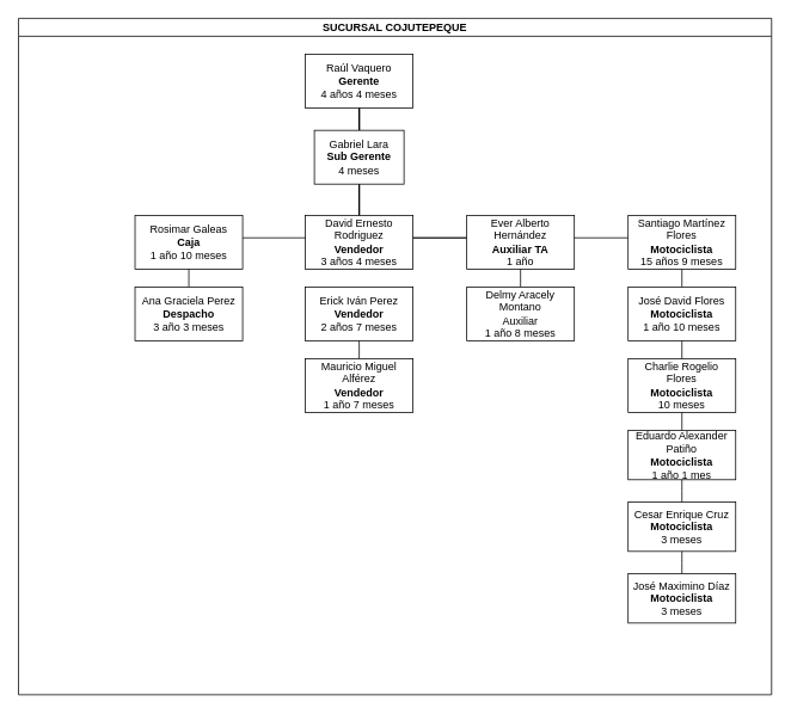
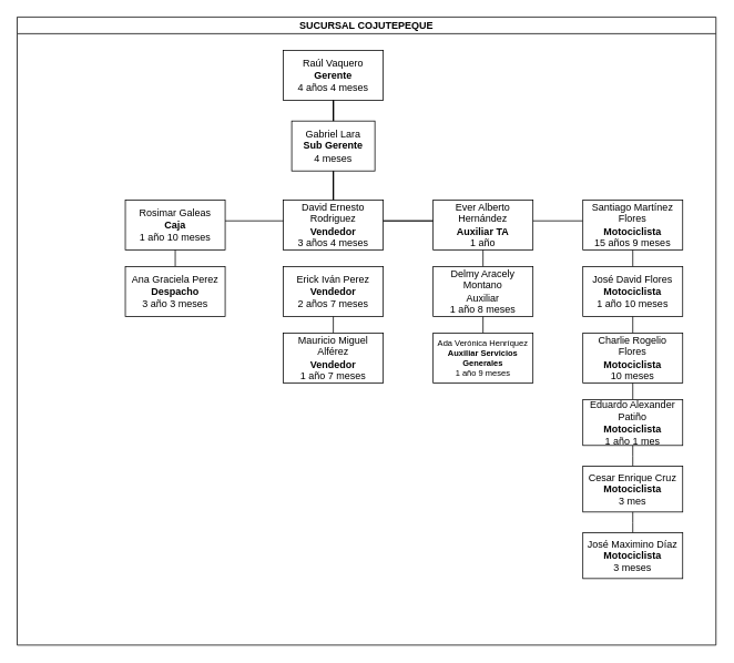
  <mxCell id="0" />
  <mxCell id="1" parent="0" />
  <mxCell id="2" value="SUCURSAL COJUTEPEQUE" style="swimlane;startSize=20;horizontal=1;containerType=tree;newEdgeStyle={&quot;edgeStyle&quot;:&quot;elbowEdgeStyle&quot;,&quot;startArrow&quot;:&quot;none&quot;,&quot;endArrow&quot;:&quot;none&quot;};" vertex="1" parent="1"><mxGeometry x="20" y="20" width="840" height="755" as="geometry" /></mxCell>
  <mxCell id="3" value="" style="edgeStyle=elbowEdgeStyle;rounded=0;orthogonalLoop=1;jettySize=auto;html=1;elbow=vertical;startArrow=none;endArrow=none;" edge="1" source="6" target="17" parent="2"><mxGeometry relative="1" as="geometry"><Array as="points"><mxPoint x="470" y="245" /></Array></mxGeometry></mxCell>
  <mxCell id="4" value="" style="edgeStyle=elbowEdgeStyle;rounded=0;orthogonalLoop=1;jettySize=auto;html=1;elbow=vertical;startArrow=none;endArrow=none;" edge="1" source="6" target="22" parent="2"><mxGeometry relative="1" as="geometry"><Array as="points"><mxPoint x="560" y="245" /></Array></mxGeometry></mxCell>
  <mxCell id="5" value="" style="edgeStyle=elbowEdgeStyle;elbow=vertical;startArrow=none;endArrow=none;rounded=0;" edge="1" parent="2" source="6" target="23"><mxGeometry relative="1" as="geometry" /></mxCell>
  <mxCell id="6" value="Raúl Vaquero&lt;br&gt;&lt;b&gt;Gerente&lt;/b&gt;&lt;br&gt;4 años 4 meses" style="whiteSpace=wrap;html=1;align=center;treeFolding=1;treeMoving=1;newEdgeStyle={&quot;edgeStyle&quot;:&quot;elbowEdgeStyle&quot;,&quot;startArrow&quot;:&quot;none&quot;,&quot;endArrow&quot;:&quot;none&quot;};" vertex="1" parent="2"><mxGeometry x="320" y="40" width="120" height="60" as="geometry" /></mxCell>
  <mxCell id="7" value="" style="edgeStyle=elbowEdgeStyle;rounded=0;orthogonalLoop=1;jettySize=auto;html=1;elbow=vertical;startArrow=none;endArrow=none;" edge="1" source="6" target="8" parent="2"><mxGeometry relative="1" as="geometry"><Array as="points"><mxPoint x="290" y="245" /></Array></mxGeometry></mxCell>
  <mxCell id="8" value="Rosimar Galeas&lt;br&gt;&lt;b&gt;Caja&lt;/b&gt;&lt;br&gt;1 año 10 meses" style="whiteSpace=wrap;html=1;align=center;treeFolding=1;treeMoving=1;newEdgeStyle={&quot;edgeStyle&quot;:&quot;elbowEdgeStyle&quot;,&quot;startArrow&quot;:&quot;none&quot;,&quot;endArrow&quot;:&quot;none&quot;};" vertex="1" parent="2"><mxGeometry x="130" y="220" width="120" height="60" as="geometry" /></mxCell>
  <mxCell id="9" value="" style="edgeStyle=elbowEdgeStyle;rounded=0;orthogonalLoop=1;jettySize=auto;html=1;elbow=vertical;startArrow=none;endArrow=none;" edge="1" source="23" target="10" parent="2"><mxGeometry relative="1" as="geometry" /></mxCell>
  <mxCell id="10" value="David Ernesto Rodriguez&lt;br&gt;&lt;b&gt;Vendedor&lt;/b&gt;&lt;br&gt;3 años 4 meses" style="whiteSpace=wrap;html=1;align=center;treeFolding=1;treeMoving=1;newEdgeStyle={&quot;edgeStyle&quot;:&quot;elbowEdgeStyle&quot;,&quot;startArrow&quot;:&quot;none&quot;,&quot;endArrow&quot;:&quot;none&quot;};" vertex="1" parent="2"><mxGeometry x="320" y="220" width="120" height="60" as="geometry" /></mxCell>
  <mxCell id="11" value="" style="edgeStyle=elbowEdgeStyle;rounded=0;orthogonalLoop=1;jettySize=auto;html=1;elbow=vertical;startArrow=none;endArrow=none;" edge="1" parent="2" source="6" target="23"><mxGeometry relative="1" as="geometry"><mxPoint x="460" y="230" as="sourcePoint" /><mxPoint x="530" y="460" as="targetPoint" /></mxGeometry></mxCell>
  <mxCell id="12" value="" style="edgeStyle=elbowEdgeStyle;rounded=0;orthogonalLoop=1;jettySize=auto;html=1;elbow=vertical;startArrow=none;endArrow=none;" edge="1" target="13" source="8" parent="2"><mxGeometry relative="1" as="geometry"><mxPoint x="490" y="205" as="sourcePoint" /></mxGeometry></mxCell>
  <mxCell id="13" value="Ana Graciela Perez&lt;br&gt;&lt;b&gt;Despacho&lt;/b&gt;&lt;br&gt;3 año 3 meses" style="whiteSpace=wrap;html=1;align=center;treeFolding=1;treeMoving=1;newEdgeStyle={&quot;edgeStyle&quot;:&quot;elbowEdgeStyle&quot;,&quot;startArrow&quot;:&quot;none&quot;,&quot;endArrow&quot;:&quot;none&quot;};" vertex="1" parent="2"><mxGeometry x="130" y="300" width="120" height="60" as="geometry" /></mxCell>
  <mxCell id="14" value="Erick Iván Perez&lt;br&gt;&lt;b&gt;Vendedor&lt;/b&gt;&lt;br&gt;2 años 7 meses" style="whiteSpace=wrap;html=1;align=center;treeFolding=1;treeMoving=1;newEdgeStyle={&quot;edgeStyle&quot;:&quot;elbowEdgeStyle&quot;,&quot;startArrow&quot;:&quot;none&quot;,&quot;endArrow&quot;:&quot;none&quot;};" vertex="1" parent="2"><mxGeometry x="320" y="300" width="120" height="60" as="geometry" /></mxCell>
  <mxCell id="15" value="" style="edgeStyle=elbowEdgeStyle;rounded=0;orthogonalLoop=1;jettySize=auto;html=1;elbow=vertical;startArrow=none;endArrow=none;" edge="1" target="16" source="14" parent="2"><mxGeometry relative="1" as="geometry"><mxPoint x="460" y="395" as="sourcePoint" /></mxGeometry></mxCell>
  <mxCell id="16" value="Mauricio Miguel Alférez&lt;br&gt;&lt;b&gt;Vendedor&lt;/b&gt;&lt;br&gt;1 año 7 meses" style="whiteSpace=wrap;html=1;align=center;treeFolding=1;treeMoving=1;newEdgeStyle={&quot;edgeStyle&quot;:&quot;elbowEdgeStyle&quot;,&quot;startArrow&quot;:&quot;none&quot;,&quot;endArrow&quot;:&quot;none&quot;};" vertex="1" parent="2"><mxGeometry x="320" y="380" width="120" height="60" as="geometry" /></mxCell>
  <mxCell id="17" value="Ever Alberto Hernández&lt;br&gt;&lt;b&gt;Auxiliar TA&lt;/b&gt;&lt;br&gt;1 año" style="whiteSpace=wrap;html=1;align=center;treeFolding=1;treeMoving=1;newEdgeStyle={&quot;edgeStyle&quot;:&quot;elbowEdgeStyle&quot;,&quot;startArrow&quot;:&quot;none&quot;,&quot;endArrow&quot;:&quot;none&quot;};" vertex="1" parent="2"><mxGeometry x="500" y="220" width="120" height="60" as="geometry" /></mxCell>
  <mxCell id="18" value="" style="edgeStyle=elbowEdgeStyle;rounded=0;orthogonalLoop=1;jettySize=auto;html=1;elbow=vertical;startArrow=none;endArrow=none;" edge="1" target="19" source="17" parent="2"><mxGeometry relative="1" as="geometry"><mxPoint x="460" y="190" as="sourcePoint" /></mxGeometry></mxCell>
  <mxCell id="19" value="Delmy Aracely Montano&lt;br&gt;Auxiliar&lt;br&gt;1 año 8 meses" style="whiteSpace=wrap;html=1;align=center;treeFolding=1;treeMoving=1;newEdgeStyle={&quot;edgeStyle&quot;:&quot;elbowEdgeStyle&quot;,&quot;startArrow&quot;:&quot;none&quot;,&quot;endArrow&quot;:&quot;none&quot;};" vertex="1" parent="2"><mxGeometry x="500" y="300" width="120" height="60" as="geometry" /></mxCell>
+ <mxCell id="20" value="" style="edgeStyle=elbowEdgeStyle;rounded=0;orthogonalLoop=1;jettySize=auto;html=1;elbow=vertical;startArrow=none;endArrow=none;" edge="1" target="21" source="19" parent="2"><mxGeometry relative="1" as="geometry"><mxPoint x="640" y="395" as="sourcePoint" /></mxGeometry></mxCell>
+ <mxCell id="21" value="Ada Verónica Henríquez&lt;br style=&quot;font-size: 10px;&quot;&gt;&lt;b&gt;Auxiliar Servicios Generales&lt;/b&gt;&lt;br style=&quot;font-size: 10px;&quot;&gt;1 año 9 meses" style="whiteSpace=wrap;html=1;align=center;treeFolding=1;treeMoving=1;newEdgeStyle={&quot;edgeStyle&quot;:&quot;elbowEdgeStyle&quot;,&quot;startArrow&quot;:&quot;none&quot;,&quot;endArrow&quot;:&quot;none&quot;};fontSize=10;" vertex="1" parent="2"><mxGeometry x="500" y="380" width="120" height="60" as="geometry" /></mxCell>
  <mxCell id="22" value="Santiago Martínez Flores&lt;br&gt;&lt;b&gt;Motociclista&lt;/b&gt;&lt;br&gt;15 años 9 meses" style="whiteSpace=wrap;html=1;align=center;treeFolding=1;treeMoving=1;newEdgeStyle={&quot;edgeStyle&quot;:&quot;elbowEdgeStyle&quot;,&quot;startArrow&quot;:&quot;none&quot;,&quot;endArrow&quot;:&quot;none&quot;};" vertex="1" parent="2"><mxGeometry x="680" y="220" width="120" height="60" as="geometry" /></mxCell>
  <mxCell id="23" value="Gabriel Lara&lt;br&gt;&lt;b&gt;Sub Gerente&lt;/b&gt;&lt;br&gt;4 meses" style="whiteSpace=wrap;html=1;align=center;verticalAlign=middle;treeFolding=1;treeMoving=1;newEdgeStyle={&quot;edgeStyle&quot;:&quot;elbowEdgeStyle&quot;,&quot;startArrow&quot;:&quot;none&quot;,&quot;endArrow&quot;:&quot;none&quot;};" vertex="1" parent="2"><mxGeometry x="330" y="125" width="100" height="60" as="geometry" /></mxCell>
  <mxCell id="24" value="" style="edgeStyle=elbowEdgeStyle;rounded=0;orthogonalLoop=1;jettySize=auto;html=1;elbow=vertical;startArrow=none;endArrow=none;" edge="1" target="25" source="22" parent="2"><mxGeometry relative="1" as="geometry"><mxPoint x="460" y="190" as="sourcePoint" /></mxGeometry></mxCell>
  <mxCell id="25" value="José David Flores&lt;br&gt;&lt;b&gt;Motociclista&lt;/b&gt;&lt;br&gt;1 año 10 meses" style="whiteSpace=wrap;html=1;align=center;treeFolding=1;treeMoving=1;newEdgeStyle={&quot;edgeStyle&quot;:&quot;elbowEdgeStyle&quot;,&quot;startArrow&quot;:&quot;none&quot;,&quot;endArrow&quot;:&quot;none&quot;};" vertex="1" parent="2"><mxGeometry x="680" y="300" width="120" height="60" as="geometry" /></mxCell>
  <mxCell id="26" value="" style="edgeStyle=elbowEdgeStyle;rounded=0;orthogonalLoop=1;jettySize=auto;html=1;elbow=vertical;startArrow=none;endArrow=none;" edge="1" target="27" source="25" parent="2"><mxGeometry relative="1" as="geometry"><mxPoint x="820" y="395" as="sourcePoint" /></mxGeometry></mxCell>
  <mxCell id="27" value="Charlie Rogelio Flores&lt;br&gt;&lt;b&gt;Motociclista&lt;/b&gt;&lt;br&gt;10 meses" style="whiteSpace=wrap;html=1;align=center;treeFolding=1;treeMoving=1;newEdgeStyle={&quot;edgeStyle&quot;:&quot;elbowEdgeStyle&quot;,&quot;startArrow&quot;:&quot;none&quot;,&quot;endArrow&quot;:&quot;none&quot;};" vertex="1" parent="2"><mxGeometry x="680" y="380" width="120" height="60" as="geometry" /></mxCell>
  <mxCell id="28" value="" style="edgeStyle=elbowEdgeStyle;rounded=0;orthogonalLoop=1;jettySize=auto;html=1;elbow=vertical;startArrow=none;endArrow=none;" edge="1" target="29" source="27" parent="2"><mxGeometry relative="1" as="geometry"><mxPoint x="820" y="475" as="sourcePoint" /></mxGeometry></mxCell>
  <mxCell id="29" value="Eduardo Alexander Patiño&lt;br&gt;&lt;b&gt;Motociclista&lt;/b&gt;&lt;br&gt;1 año 1 mes" style="whiteSpace=wrap;html=1;align=center;treeFolding=1;treeMoving=1;newEdgeStyle={&quot;edgeStyle&quot;:&quot;elbowEdgeStyle&quot;,&quot;startArrow&quot;:&quot;none&quot;,&quot;endArrow&quot;:&quot;none&quot;};" vertex="1" parent="2"><mxGeometry x="680" y="460" width="120" height="55" as="geometry" /></mxCell>
  <mxCell id="30" value="" style="edgeStyle=elbowEdgeStyle;rounded=0;orthogonalLoop=1;jettySize=auto;html=1;elbow=vertical;startArrow=none;endArrow=none;" edge="1" target="31" source="29" parent="2"><mxGeometry relative="1" as="geometry"><mxPoint x="820" y="555" as="sourcePoint" /></mxGeometry></mxCell>
- <mxCell id="31" value="Cesar Enrique Cruz&lt;br&gt;&lt;b&gt;Motociclista&lt;/b&gt;&lt;br&gt;3 meses" style="whiteSpace=wrap;html=1;align=center;treeFolding=1;treeMoving=1;newEdgeStyle={&quot;edgeStyle&quot;:&quot;elbowEdgeStyle&quot;,&quot;startArrow&quot;:&quot;none&quot;,&quot;endArrow&quot;:&quot;none&quot;};" vertex="1" parent="2"><mxGeometry x="680" y="540" width="120" height="55" as="geometry" /></mxCell>
+ <mxCell id="31" value="Cesar Enrique Cruz&lt;br&gt;&lt;b&gt;Motociclista&lt;/b&gt;&lt;br&gt;3 mes" style="whiteSpace=wrap;html=1;align=center;treeFolding=1;treeMoving=1;newEdgeStyle={&quot;edgeStyle&quot;:&quot;elbowEdgeStyle&quot;,&quot;startArrow&quot;:&quot;none&quot;,&quot;endArrow&quot;:&quot;none&quot;};" vertex="1" parent="2"><mxGeometry x="680" y="540" width="120" height="55" as="geometry" /></mxCell>
  <mxCell id="32" value="" style="edgeStyle=elbowEdgeStyle;rounded=0;orthogonalLoop=1;jettySize=auto;html=1;elbow=vertical;startArrow=none;endArrow=none;" edge="1" target="33" source="31" parent="2"><mxGeometry relative="1" as="geometry"><mxPoint x="820" y="630" as="sourcePoint" /></mxGeometry></mxCell>
  <mxCell id="33" value="José Maximino Díaz&lt;br&gt;&lt;b&gt;Motociclista&lt;/b&gt;&lt;br&gt;3 meses" style="whiteSpace=wrap;html=1;align=center;treeFolding=1;treeMoving=1;newEdgeStyle={&quot;edgeStyle&quot;:&quot;elbowEdgeStyle&quot;,&quot;startArrow&quot;:&quot;none&quot;,&quot;endArrow&quot;:&quot;none&quot;};" vertex="1" parent="2"><mxGeometry x="680" y="620" width="120" height="55" as="geometry" /></mxCell>
